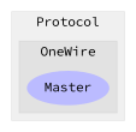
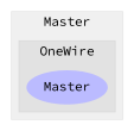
  digraph {
    fontname="Source Code Pro"
    n1 [fillcolor="#bbbbff" label=Master penwidth=0 style=filled color=red fontname="Source Code Pro"]
    subgraph cluster_1 {
      color="#0000000F"
-     label=Protocol
+     label=Master
      style=filled
      subgraph cluster_2 {
        color="#0000000F"
        label=OneWire
        style=filled
        n1
      }
    }
  }
